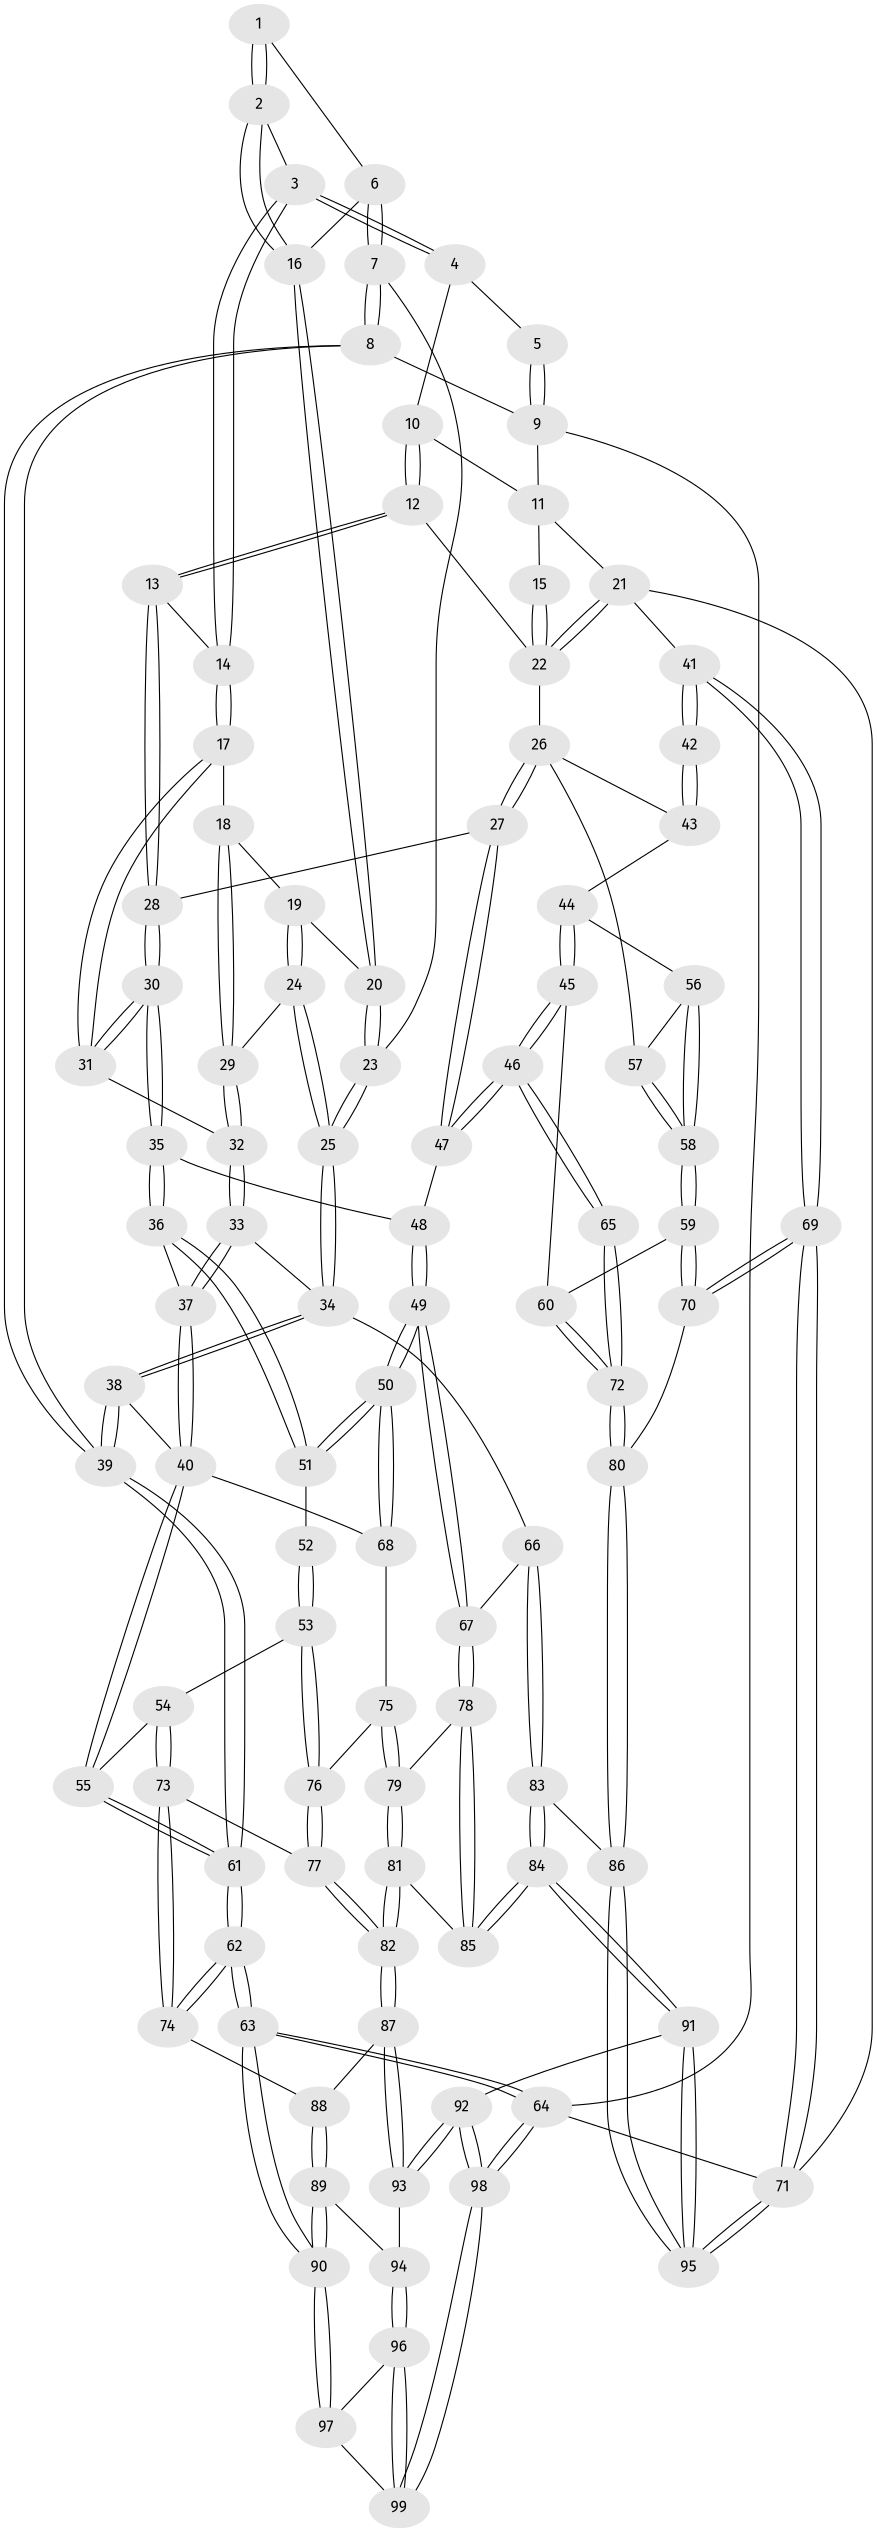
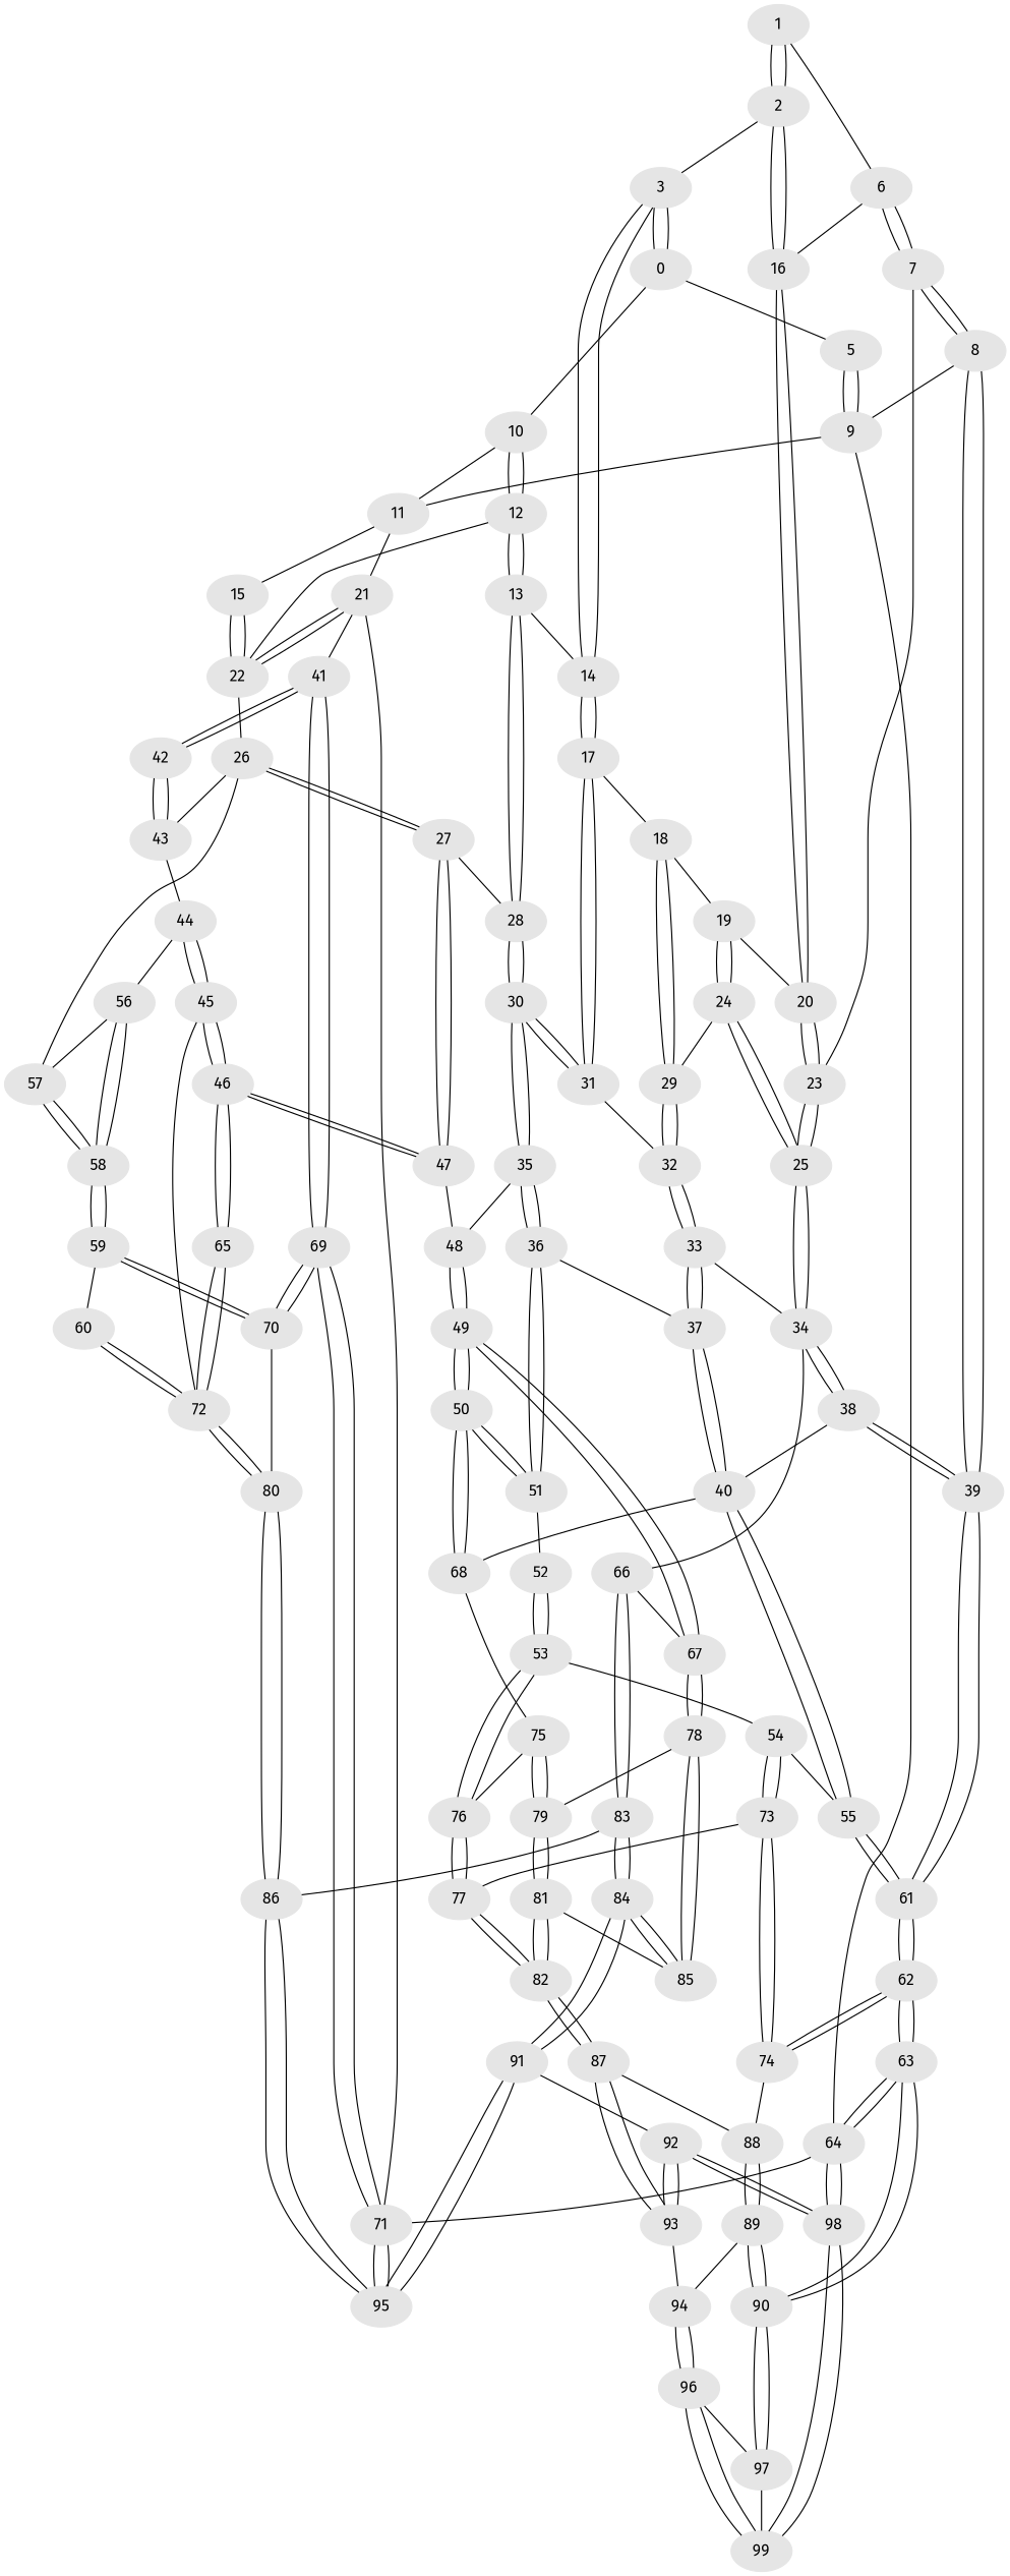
  graph {
    fontname="Fira Sans"
    node [color=gray90 fontname="Fira Sans" style=filled]
    edge [fontname="Fira Sans"]
    1
    2
    6
    3
    16
    7
-   4
+   4 [label=0]
    14
    20
    5
    10
    17
    9
    11
    12
    64
    8
    23
    39
    25
    61
    15
    21
    71
    98
    13
    22
    41
    28
    30
    18
    31
    26
    19
    29
    32
    24
    42
    69
    95
    27
    43
    57
    34
    38
    66
    47
    44
    48
    35
    33
    36
    37
    40
    51
    49
    52
    55
    68
    62
    70
    58
    45
    56
    46
    60
    65
    72
    50
    67
    78
    75
    53
    54
    76
    73
    77
    74
    59
    80
    63
    90
    88
    97
    99
    83
    86
    84
    79
    85
    82
    89
    81
    87
    93
    91
    92
    94
    96
    1 -- 2
    1 -- 2
    1 -- 6
    2 -- 3
    2 -- 16
    2 -- 16
    6 -- 16
    6 -- 7
    6 -- 7
    3 -- 4
    3 -- 4
    3 -- 14
    3 -- 14
    16 -- 20
    16 -- 20
    7 -- 8
    7 -- 8
    7 -- 23
    4 -- 5
    4 -- 10
    14 -- 17
    14 -- 17
    20 -- 23
    20 -- 23
    5 -- 9
    5 -- 9
    10 -- 11
    10 -- 12
    10 -- 12
    17 -- 18
    17 -- 31
    17 -- 31
    9 -- 11
    9 -- 64
    11 -- 15
    11 -- 21
    12 -- 13
    12 -- 13
    12 -- 22
    64 -- 71
    64 -- 98
    64 -- 98
    8 -- 9
    8 -- 39
    8 -- 39
    23 -- 25
    23 -- 25
    39 -- 61
    39 -- 61
    25 -- 34
    25 -- 34
    61 -- 62
    61 -- 62
    15 -- 22
    15 -- 22
    21 -- 71
    21 -- 22
    21 -- 22
    21 -- 41
    71 -- 95
    71 -- 95
    98 -- 99
    98 -- 99
    13 -- 14
    13 -- 28
    13 -- 28
    22 -- 26
    41 -- 42
    41 -- 42
    41 -- 69
    41 -- 69
    28 -- 30
    28 -- 30
    30 -- 31
    30 -- 31
    30 -- 35
    30 -- 35
    18 -- 19
    18 -- 29
    18 -- 29
    31 -- 32
    26 -- 27
    26 -- 27
    26 -- 43
    26 -- 57
    19 -- 20
    19 -- 24
    19 -- 24
    29 -- 32
    29 -- 32
    32 -- 33
    32 -- 33
    24 -- 25
    24 -- 25
    24 -- 29
    42 -- 43
    42 -- 43
    69 -- 71
    69 -- 71
    69 -- 70
    69 -- 70
    27 -- 28
    27 -- 47
    27 -- 47
    43 -- 44
    57 -- 58
    57 -- 58
    34 -- 38
    34 -- 38
    34 -- 66
    38 -- 39
    38 -- 39
    38 -- 40
    66 -- 67
    66 -- 83
    66 -- 83
    47 -- 48
    44 -- 45
    44 -- 45
    44 -- 56
    48 -- 49
    48 -- 49
    35 -- 48
    35 -- 36
    35 -- 36
    33 -- 34
    33 -- 37
    33 -- 37
    36 -- 37
    36 -- 51
    36 -- 51
    37 -- 40
    37 -- 40
    40 -- 55
    40 -- 55
    40 -- 68
    51 -- 52
    49 -- 50
    49 -- 50
    49 -- 67
    49 -- 67
    52 -- 53
    52 -- 53
    55 -- 61
    55 -- 61
    68 -- 75
    62 -- 74
    62 -- 74
    62 -- 63
    62 -- 63
    70 -- 80
    58 -- 59
    58 -- 59
    45 -- 46
    45 -- 46
-   45 -- 60
+   45 -- 72
    56 -- 57
    56 -- 58
    56 -- 58
    46 -- 47
    46 -- 47
    46 -- 65
    46 -- 65
    60 -- 72
    60 -- 72
    65 -- 72
    65 -- 72
    72 -- 80
    72 -- 80
    50 -- 51
    50 -- 51
    50 -- 68
    50 -- 68
    67 -- 78
    67 -- 78
    78 -- 79
    78 -- 85
    78 -- 85
    75 -- 76
    75 -- 79
    75 -- 79
    53 -- 54
    53 -- 76
    53 -- 76
    54 -- 55
    54 -- 73
    54 -- 73
    76 -- 77
    76 -- 77
    73 -- 77
    73 -- 74
    73 -- 74
    77 -- 82
    77 -- 82
    74 -- 88
    59 -- 70
    59 -- 70
    59 -- 60
    80 -- 86
    80 -- 86
    63 -- 64
    63 -- 64
    63 -- 90
    63 -- 90
    90 -- 97
    90 -- 97
    88 -- 89
    88 -- 89
    97 -- 99
    83 -- 86
    83 -- 84
    83 -- 84
    86 -- 95
    86 -- 95
    84 -- 85
    84 -- 85
    84 -- 91
    84 -- 91
    79 -- 81
    79 -- 81
    82 -- 87
    82 -- 87
    89 -- 90
    89 -- 90
    89 -- 94
    81 -- 85
    81 -- 82
    81 -- 82
    87 -- 88
    87 -- 93
    87 -- 93
    93 -- 94
    91 -- 95
    91 -- 95
    91 -- 92
    92 -- 98
    92 -- 98
    92 -- 93
    92 -- 93
    94 -- 96
    94 -- 96
    96 -- 97
    96 -- 99
    96 -- 99
  }
